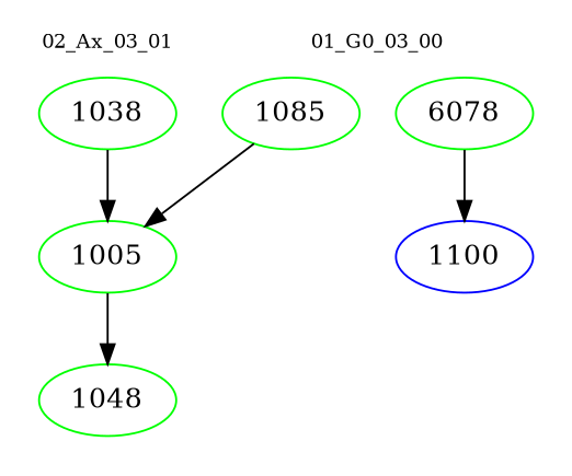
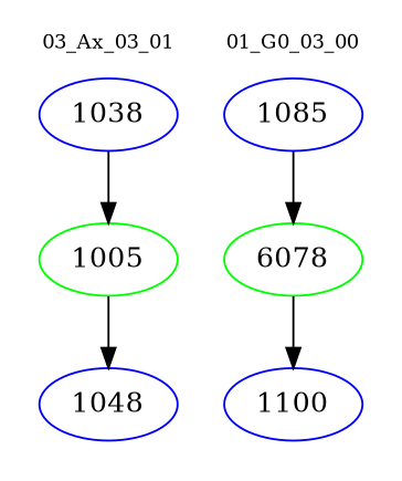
  digraph {
    node [color=green]
    edge [color=black]
-   n1 [label=1038]
+   n1 [color=blue label=1038]
    n2 [label=1005]
-   n3 [label=1048]
-   n4 [label=1085]
+   n3 [color=blue label=1048]
+   n4 [color=blue label=1085]
    n5 [label=6078]
    n6 [color=blue label=1100]
    subgraph cluster_1 {
      color=white
      fontsize=10
-     label="02_Ax_03_01"
+     label="03_Ax_03_01"
      n1
      n2
      n3
    }
    subgraph cluster_2 {
      color=white
      fontsize=10
      label="01_G0_03_00"
      n4
      n5
      n6
    }
    n1 -> n2
    n2 -> n3
-   n4 -> n2
+   n4 -> n5
    n5 -> n6
  }
